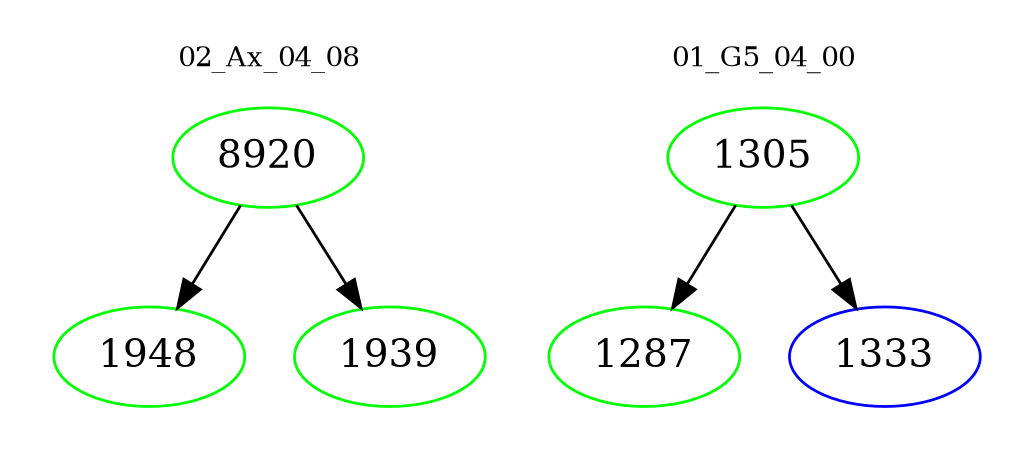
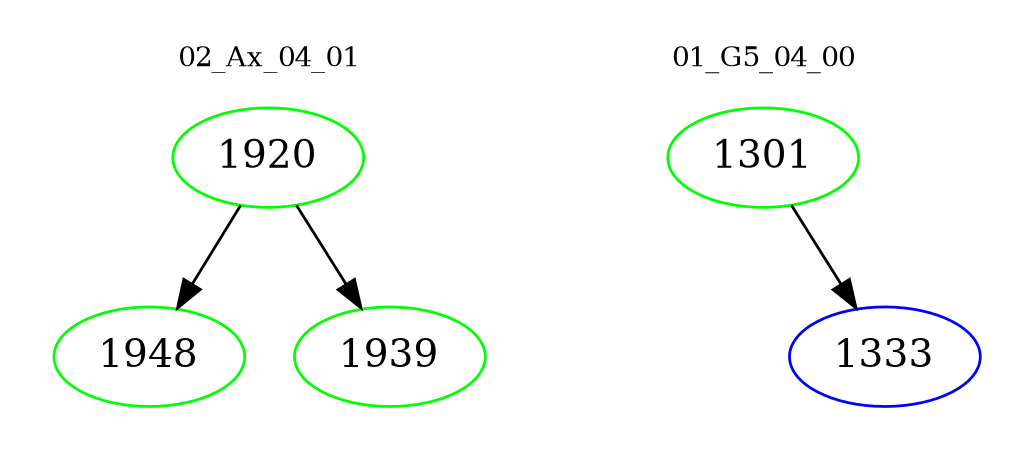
  digraph {
    node [color=green]
    edge [color=black]
-   n1 [label=8920]
+   n1 [label=1920]
    n2 [label=1948]
    n3 [label=1939]
-   n4 [label=1305]
-   n5 [label=1287]
+   n4 [label=1301]
    n6 [color=blue label=1333]
    subgraph cluster_1 {
      color=white
      fontsize=10
-     label="02_Ax_04_08"
+     label="02_Ax_04_01"
      n1
      n2
      n3
    }
    subgraph cluster_2 {
      color=white
      fontsize=10
      label="01_G5_04_00"
      n4
-     n5
      n6
    }
    n1 -> n2
    n1 -> n3
-   n4 -> n5
    n4 -> n6
  }
